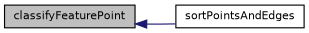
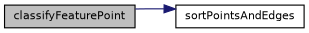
  digraph {
    rankdir=LR
    node [color=black fontname=Helvetica fontsize=10 shape=record]
    n1 [fillcolor=grey75 fontcolor=black height=0.2 label=classifyFeaturePoint style=filled width=0.4]
    n2 [height=0.2 label=sortPointsAndEdges width=0.4]
-   n1 -> n2 [color=midnightblue dir=back fontname=Helvetica fontsize=10 labelfontname=Helvetica labelfontsize=10 style=solid]
+   n2 -> n1 [color=midnightblue dir=back fontname=Helvetica fontsize=10 labelfontname=Helvetica labelfontsize=10 style=solid]
  }
